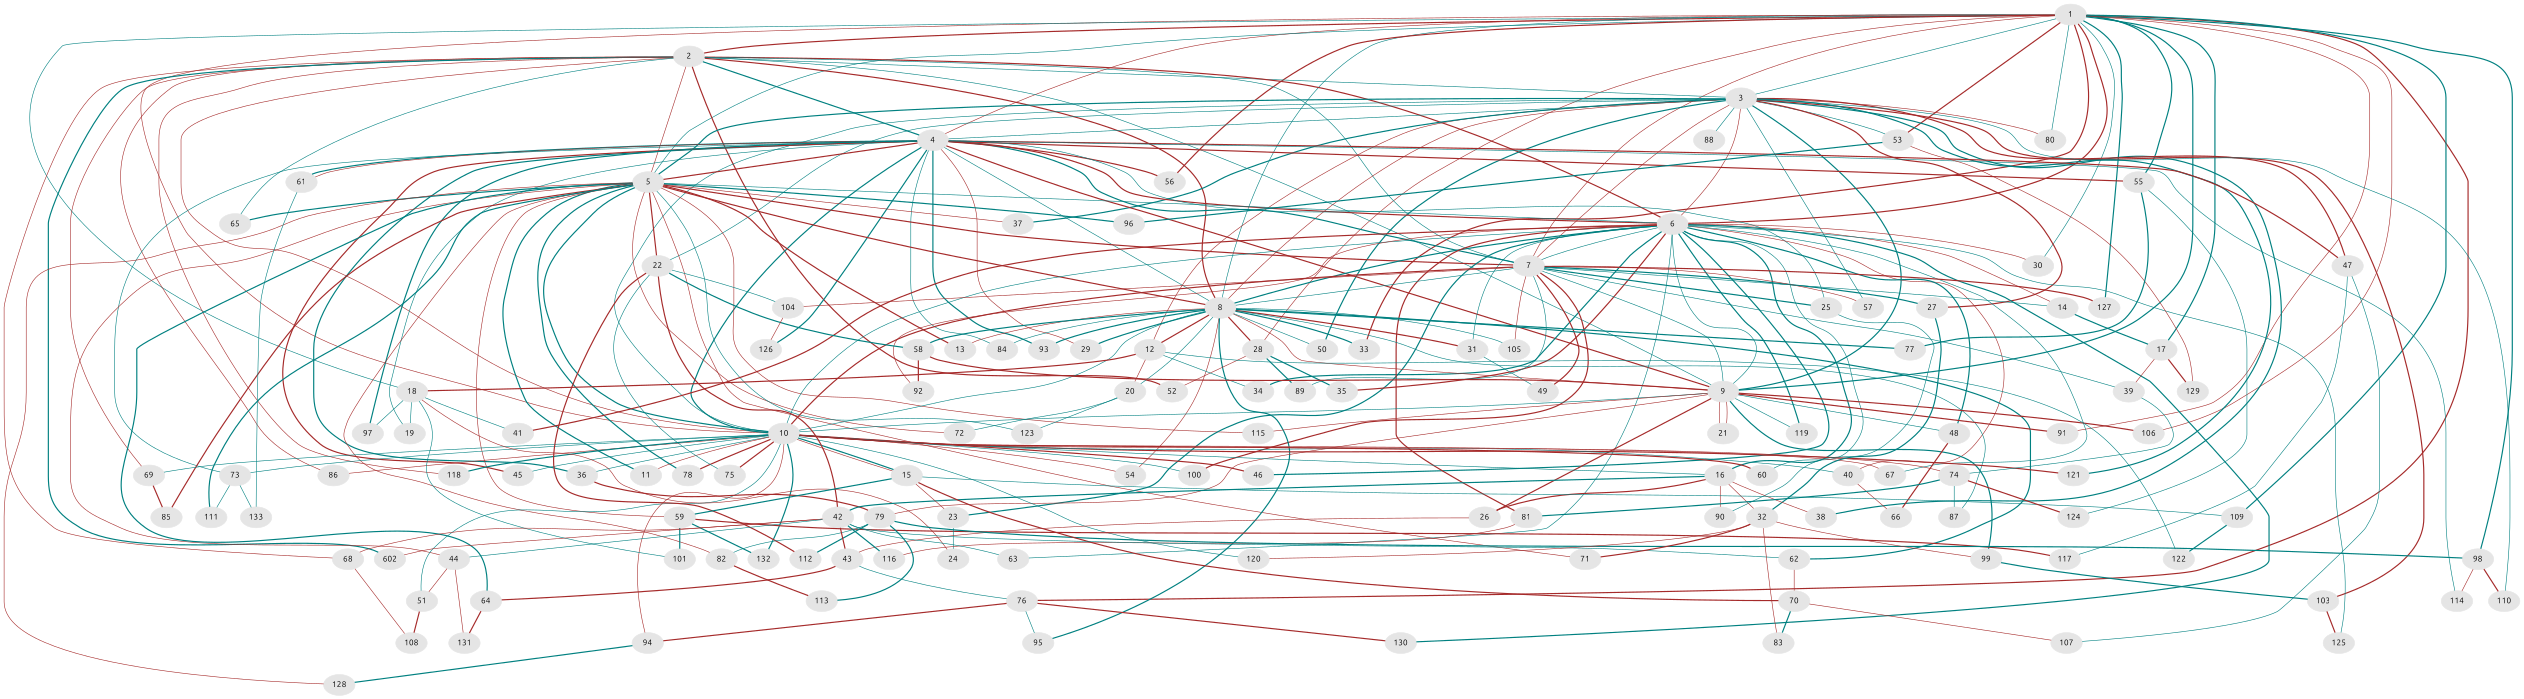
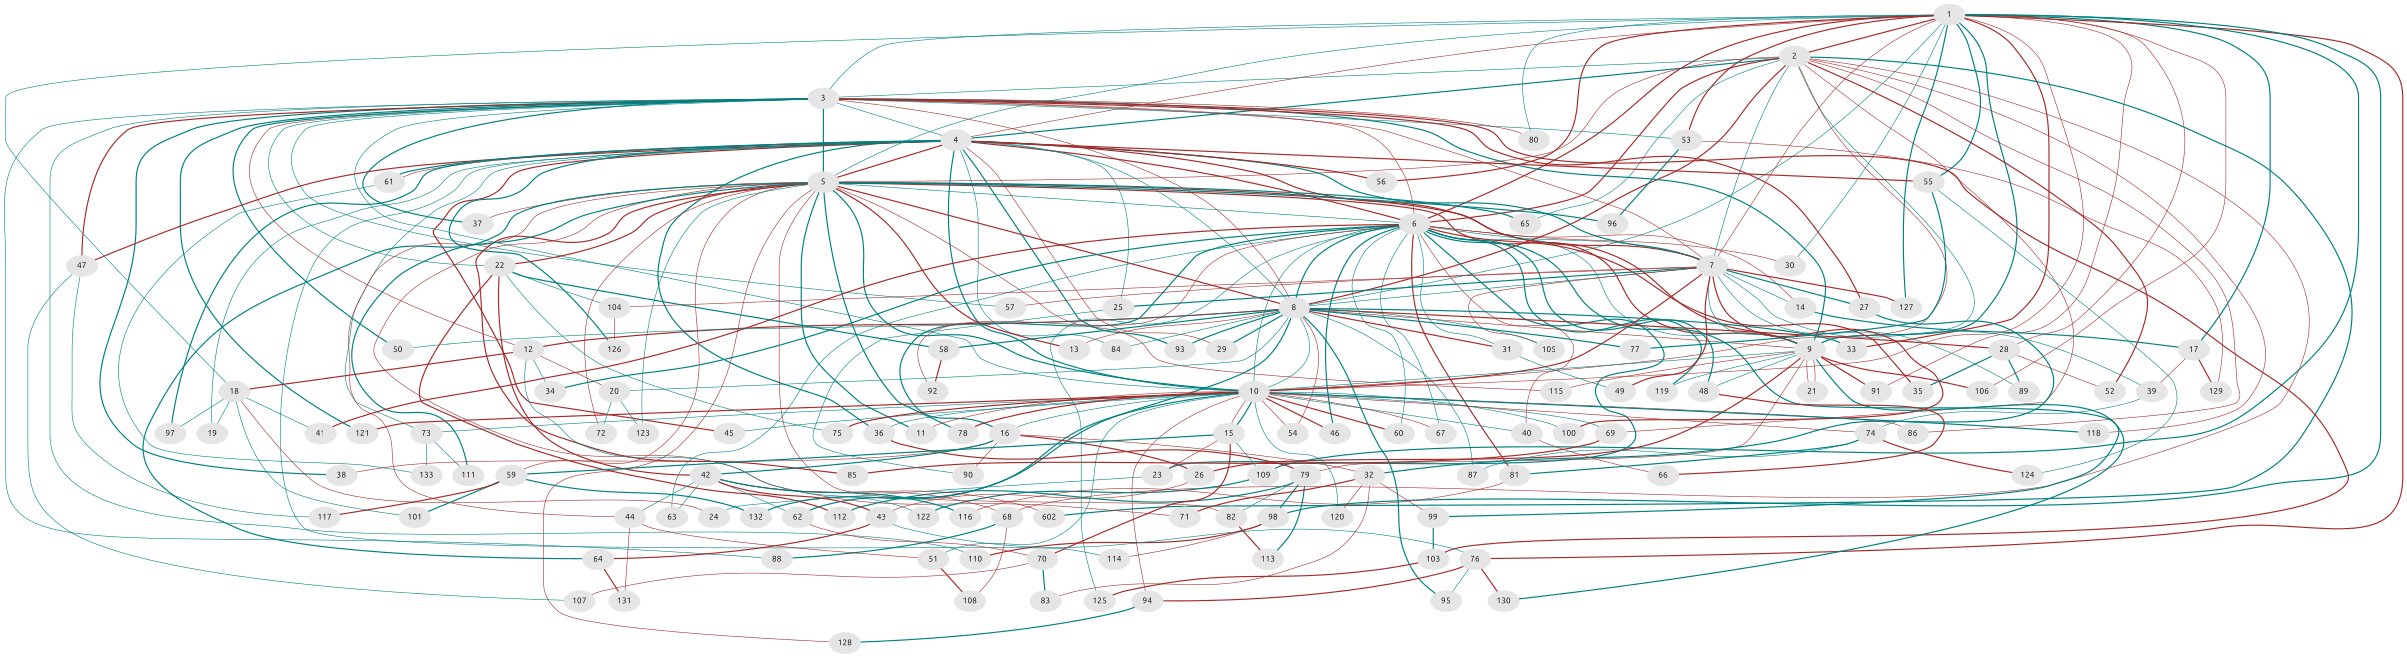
  graph {
    fontname=Ubuntu
    node [color=gray90 fontname=Ubuntu style=filled]
    edge [color=teal fontname=Ubuntu style=solid]
    1
    2
    3
    4
    5
    6
    7
    8
    9
    10
    17
    18
    28
    30
    33
    53
    55
    56
    76
    80
    91
    98
    106
    109
    127
    52
    65
    68
    69
    86
    n31 [label=602]
    118
    12
    22
    27
    37
    38
    47
    50
    57
    88
    103
    110
    121
    19
    25
    29
    36
    45
    61
    73
    84
    93
    97
    114
    126
    11
    13
    44
    59
    64
    71
    72
    78
    82
    85
    96
    111
    115
    123
    128
    14
    16
    23
    31
    34
    35
    40
    41
    46
    48
    60
    63
    67
    81
    92
    119
    125
    130
    39
    49
    89
    100
    104
    105
    20
    54
    58
    62
    77
    87
    95
    21
    26
    79
    99
    15
    51
    74
    75
    94
    120
    132
    129
    24
    101
    124
    122
    108
    42
    112
    32
    107
    117
    90
    133
    131
    113
    66
    116
    70
    43
    83
    1 -- 2 [color=brown style=bold]
    1 -- 3
    1 -- 4 [color=brown]
    1 -- 5
    1 -- 6 [color=brown style=bold]
    1 -- 7 [color=brown]
    1 -- 8
    1 -- 9 [style=bold]
    1 -- 10 [color=brown]
    1 -- 17 [style=bold]
    1 -- 18
    1 -- 28 [color=brown]
    1 -- 30
    1 -- 33 [color=brown style=bold]
    1 -- 53 [color=brown style=bold]
    1 -- 55 [style=bold]
    1 -- 56 [color=brown style=bold]
    1 -- 76 [color=brown style=bold]
    1 -- 80
    1 -- 91 [color=brown]
    1 -- 98 [style=bold]
    1 -- 106 [color=brown]
    1 -- 109 [style=bold]
    1 -- 127 [style=bold]
    2 -- 3
    2 -- 4 [style=bold]
    2 -- 5 [color=brown]
    2 -- 6 [color=brown style=bold]
    2 -- 7
    2 -- 8 [color=brown style=bold]
    2 -- 9
    2 -- 10 [color=brown]
    2 -- 52 [color=brown style=bold]
    2 -- 65
    2 -- 68 [color=brown]
    2 -- 69 [color=brown]
    2 -- 86 [color=brown]
    2 -- n31 [style=bold]
    2 -- 118 [color=brown]
    3 -- 4
    3 -- 5 [style=bold]
    3 -- 6 [color=brown]
    3 -- 7 [color=brown]
    3 -- 8 [color=brown]
    3 -- 9 [style=bold]
    3 -- 10
    3 -- 53
    3 -- 80 [color=brown]
    3 -- 12 [color=brown]
    3 -- 22
    3 -- 27 [color=brown style=bold]
    3 -- 37 [style=bold]
    3 -- 38 [style=bold]
    3 -- 47 [color=brown style=bold]
    3 -- 50 [style=bold]
    3 -- 57
    3 -- 88
    3 -- 103 [color=brown style=bold]
    3 -- 110
    3 -- 121 [style=bold]
    4 -- 5 [color=brown style=bold]
    4 -- 6 [color=brown style=bold]
    4 -- 7 [style=bold]
    4 -- 8
    4 -- 9 [color=brown style=bold]
    4 -- 10 [style=bold]
    4 -- 55 [color=brown style=bold]
    4 -- 56 [color=brown style=bold]
    4 -- 47 [color=brown style=bold]
    4 -- 19
    4 -- 25
    4 -- 29 [color=brown]
    4 -- 36 [style=bold]
    4 -- 45 [color=brown style=bold]
    4 -- 61 [style=bold]
    4 -- 61 [color=brown]
    4 -- 73
    4 -- 84
    4 -- 93 [style=bold]
    4 -- 97 [style=bold]
    4 -- 114
    4 -- 126 [style=bold]
    5 -- 6
    5 -- 7 [color=brown style=bold]
    5 -- 8 [color=brown style=bold]
-   58 -- 9 [color=brown style=bold]
+   5 -- 9 [color=brown style=bold]
    5 -- 10 [style=bold]
    5 -- 65 [style=bold]
    5 -- 22 [color=brown style=bold]
    5 -- 37 [color=brown]
    5 -- 11 [style=bold]
    5 -- 13 [color=brown style=bold]
    5 -- 44 [color=brown]
    5 -- 59 [color=brown]
    5 -- 64 [style=bold]
    5 -- 71 [color=brown]
    5 -- 72 [color=brown]
    5 -- 78 [style=bold]
    5 -- 82 [color=brown]
    5 -- 85 [color=brown style=bold]
    5 -- 96 [style=bold]
    5 -- 111 [style=bold]
    5 -- 115 [color=brown]
    5 -- 123
    5 -- 128 [color=brown]
    6 -- 7
    6 -- 8 [style=bold]
    6 -- 9
    6 -- 10
    6 -- 30 [color=brown]
    6 -- 14 [color=brown]
    6 -- 16 [style=bold]
    6 -- 23 [style=bold]
    6 -- 31
    6 -- 34 [style=bold]
    6 -- 35 [color=brown style=bold]
    6 -- 40 [color=brown]
    6 -- 41 [color=brown style=bold]
    6 -- 46 [style=bold]
    6 -- 48 [style=bold]
    6 -- 60
    6 -- 63
    6 -- 67
    6 -- 81 [color=brown style=bold]
    6 -- 92 [color=brown]
    6 -- 119 [style=bold]
    6 -- 125
    6 -- 130 [style=bold]
    7 -- 8
    7 -- 9
    7 -- 10 [color=brown style=bold]
    7 -- 127 [color=brown style=bold]
    7 -- 27 [style=bold]
    7 -- 57 [color=brown]
    7 -- 25 [style=bold]
    7 -- 14
    7 -- 39
    7 -- 49 [color=brown style=bold]
    7 -- 89
    7 -- 100 [color=brown style=bold]
    7 -- 104 [color=brown]
    7 -- 105 [color=brown]
    8 -- 9 [color=brown]
    8 -- 10
    8 -- 28 [color=brown style=bold]
    8 -- 33 [style=bold]
    8 -- 12 [color=brown style=bold]
    8 -- 50
    8 -- 29 [style=bold]
    8 -- 84
    8 -- 93 [style=bold]
    8 -- 13 [color=brown]
    8 -- 31 [color=brown style=bold]
    8 -- 105
    8 -- 20
    8 -- 54 [color=brown]
    8 -- 58 [style=bold]
    8 -- 62 [style=bold]
    8 -- 77 [style=bold]
    8 -- 87
    8 -- 95 [style=bold]
    9 -- 10
    9 -- 91 [color=brown style=bold]
    9 -- 106 [color=brown style=bold]
    9 -- 115 [color=brown]
    9 -- 48
    9 -- 119
    9 -- 21 [color=brown]
    9 -- 21 [color=brown]
    9 -- 26 [color=brown style=bold]
    9 -- 79 [color=brown]
    9 -- 99 [style=bold]
    10 -- 69
    10 -- 86 [color=brown]
    10 -- 118 [style=bold]
    10 -- 121 [color=brown style=bold]
    10 -- 36
    10 -- 45
    10 -- 73
    10 -- 11 [color=brown]
    10 -- 78 [color=brown style=bold]
    10 -- 16
    10 -- 40
    10 -- 46 [color=brown style=bold]
    10 -- 60 [color=brown style=bold]
    10 -- 67 [color=brown]
    10 -- 100
    10 -- 54 [color=brown]
    10 -- 15 [color=brown]
    10 -- 15 [style=bold]
    10 -- 51
    10 -- 74 [color=brown]
    10 -- 75 [color=brown style=bold]
    10 -- 94 [color=brown]
    10 -- 120
    10 -- 132 [style=bold]
    17 -- 39 [color=brown]
    17 -- 129 [color=brown style=bold]
    18 -- 19
    18 -- 97
    18 -- 41
    18 -- 24 [color=brown]
    18 -- 101
    28 -- 52 [color=brown]
    28 -- 35 [style=bold]
    28 -- 89 [style=bold]
    53 -- 96 [style=bold]
    53 -- 129 [color=brown]
    55 -- 77 [style=bold]
    55 -- 124
    76 -- 130 [color=brown style=bold]
    76 -- 95
    76 -- 94 [color=brown style=bold]
    98 -- 110 [color=brown style=bold]
    98 -- 114 [color=brown]
    109 -- 122 [style=bold]
+   68 -- 88 [style=bold]
    68 -- 108 [color=brown]
    69 -- 85 [color=brown style=bold]
    12 -- 18 [color=brown style=bold]
    12 -- 34
    12 -- 20 [color=brown]
    12 -- 122
    22 -- 104
    22 -- 58 [style=bold]
    22 -- 75
    22 -- 42 [color=brown style=bold]
    22 -- 112 [color=brown style=bold]
    27 -- 32 [style=bold]
    47 -- 107
    47 -- 117
    103 -- 125 [color=brown style=bold]
    25 -- 90
    36 -- 79 [color=brown style=bold]
    61 -- 133
    73 -- 111
    73 -- 133
    44 -- 51 [color=brown]
    44 -- 131 [color=brown]
    59 -- 132 [style=bold]
    59 -- 101 [style=bold]
    59 -- 117 [color=brown style=bold]
    64 -- 131 [color=brown style=bold]
    82 -- 113 [color=brown style=bold]
    14 -- 17 [style=bold]
    16 -- 38 [color=brown]
    16 -- 26 [color=brown style=bold]
    16 -- 42 [style=bold]
    16 -- 32 [color=brown]
    16 -- 90 [color=brown]
    23 -- 24
    31 -- 49
    40 -- 66 [color=brown]
    48 -- 66 [color=brown style=bold]
    81 -- 116 [color=brown]
    39 -- 74
    104 -- 126 [color=brown]
    20 -- 72
    20 -- 123
    58 -- 92 [color=brown style=bold]
    62 -- 70 [color=brown]
    26 -- 43 [color=brown]
    79 -- 98 [style=bold]
    79 -- 82
    79 -- 112 [style=bold]
    79 -- 113 [style=bold]
    99 -- 103 [style=bold]
    15 -- 109
    15 -- 59 [style=bold]
    15 -- 23 [color=brown]
    15 -- 70 [color=brown style=bold]
    51 -- 108 [color=brown style=bold]
    74 -- 81 [style=bold]
    74 -- 87
    74 -- 124 [color=brown style=bold]
    94 -- 128 [style=bold]
    42 -- 68 [color=brown]
    42 -- n31 [color=brown]
    42 -- 44
    42 -- 63
    42 -- 62
    42 -- 116 [style=bold]
    42 -- 43 [color=brown style=bold]
    32 -- 71 [color=brown style=bold]
    32 -- 99 [color=brown]
    32 -- 120 [color=brown]
    32 -- 83 [color=brown]
    70 -- 107 [color=brown]
    70 -- 83 [style=bold]
    43 -- 76
    43 -- 64 [color=brown style=bold]
  }
